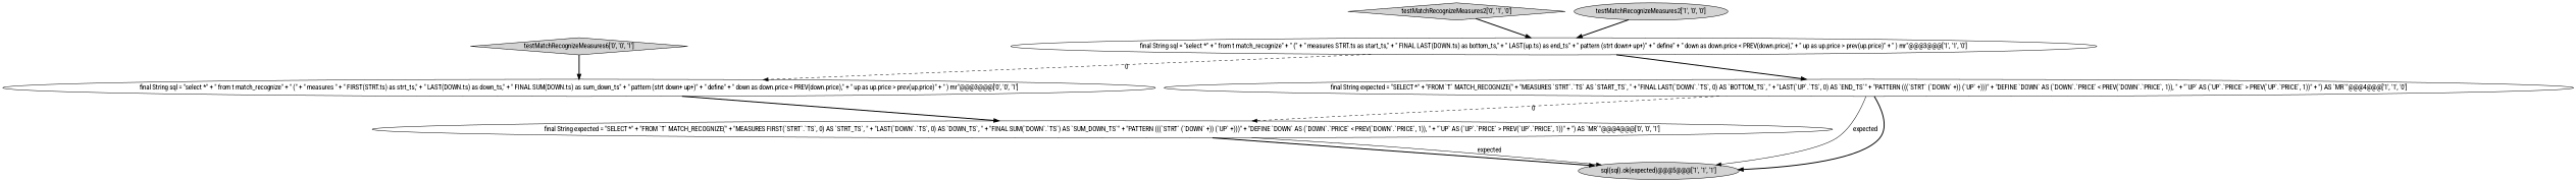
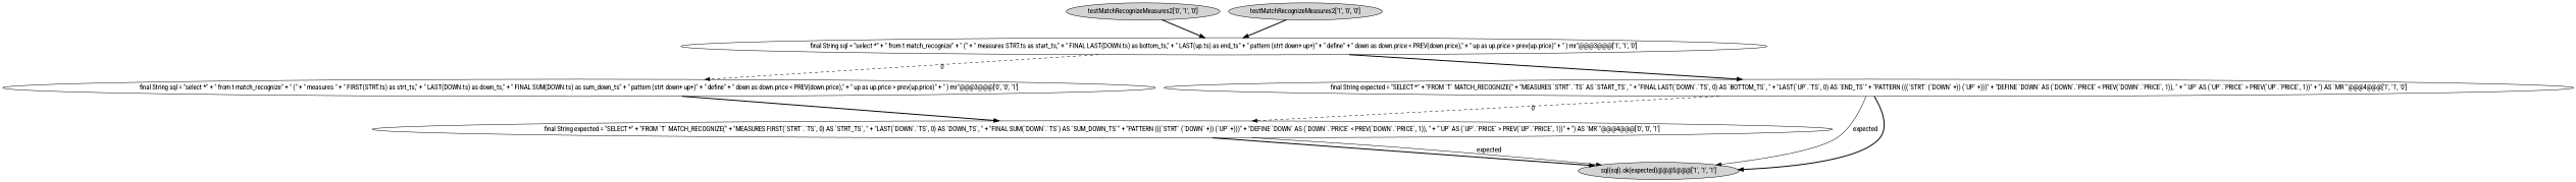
  digraph {
    fontname="Roboto Condensed"
    node [fillcolor=white fontname="Roboto Condensed" shape=ellipse style=filled]
    edge [fontname="Roboto Condensed" style=bold]
    n1 [label="final String sql = \"select *\" + \" from t match_recognize\" + \" (\" + \" measures STRT.ts as start_ts,\" + \" FINAL LAST(DOWN.ts) as bottom_ts,\" + \" LAST(up.ts) as end_ts\" + \" pattern (strt down+ up+)\" + \" define\" + \" down as down.price < PREV(down.price),\" + \" up as up.price > prev(up.price)\" + \" ) mr\"@@@3@@@['1', '1', '0']"]
    n2 [label="final String sql = \"select *\" + \" from t match_recognize\" + \" (\" + \" measures \" + \" FIRST(STRT.ts) as strt_ts,\" + \" LAST(DOWN.ts) as down_ts,\" + \" FINAL SUM(DOWN.ts) as sum_down_ts\" + \" pattern (strt down+ up+)\" + \" define\" + \" down as down.price < PREV(down.price),\" + \" up as up.price > prev(up.price)\" + \" ) mr\"@@@3@@@['0', '0', '1']"]
    n3 [label="final String expected = \"SELECT *\" + \"FROM `T` MATCH_RECOGNIZE(\" + \"MEASURES `STRT`.`TS` AS `START_TS`, \" + \"FINAL LAST(`DOWN`.`TS`, 0) AS `BOTTOM_TS`, \" + \"LAST(`UP`.`TS`, 0) AS `END_TS`\" + \"PATTERN (((`STRT` (`DOWN` +)) (`UP` +)))\" + \"DEFINE `DOWN` AS (`DOWN`.`PRICE` < PREV(`DOWN`.`PRICE`, 1)), \" + \"`UP` AS (`UP`.`PRICE` > PREV(`UP`.`PRICE`, 1))\" + \") AS `MR`\"@@@4@@@['1', '1', '0']"]
    n4 [label="final String expected = \"SELECT *\" + \"FROM `T` MATCH_RECOGNIZE(\" + \"MEASURES FIRST(`STRT`.`TS`, 0) AS `STRT_TS`, \" + \"LAST(`DOWN`.`TS`, 0) AS `DOWN_TS`, \" + \"FINAL SUM(`DOWN`.`TS`) AS `SUM_DOWN_TS`\" + \"PATTERN (((`STRT` (`DOWN` +)) (`UP` +)))\" + \"DEFINE `DOWN` AS (`DOWN`.`PRICE` < PREV(`DOWN`.`PRICE`, 1)), \" + \"`UP` AS (`UP`.`PRICE` > PREV(`UP`.`PRICE`, 1))\" + \") AS `MR`\"@@@4@@@['0', '0', '1']"]
    n5 [fillcolor=lightgray label="sql(sql).ok(expected)@@@5@@@['1', '1', '1']"]
-   n6 [fillcolor=lightgray label="testMatchRecognizeMeasures2['0', '1', '0']" shape=diamond]
+   n6 [fillcolor=lightgray label="testMatchRecognizeMeasures2['0', '1', '0']"]
    n7 [fillcolor=lightgray label="testMatchRecognizeMeasures2['1', '0', '0']"]
-   n8 [fillcolor=lightgray label="testMatchRecognizeMeasures6['0', '0', '1']" shape=diamond]
    n1 -> n2 [label=0 style=dashed]
    n1 -> n3
    n2 -> n4
    n3 -> n4 [label=0 style=dashed]
    n3 -> n5 [label=expected style=solid]
    n3 -> n5
    n4 -> n5
    n4 -> n5 [label=expected style=solid]
    n6 -> n1
    n7 -> n1
-   n8 -> n2
  }
